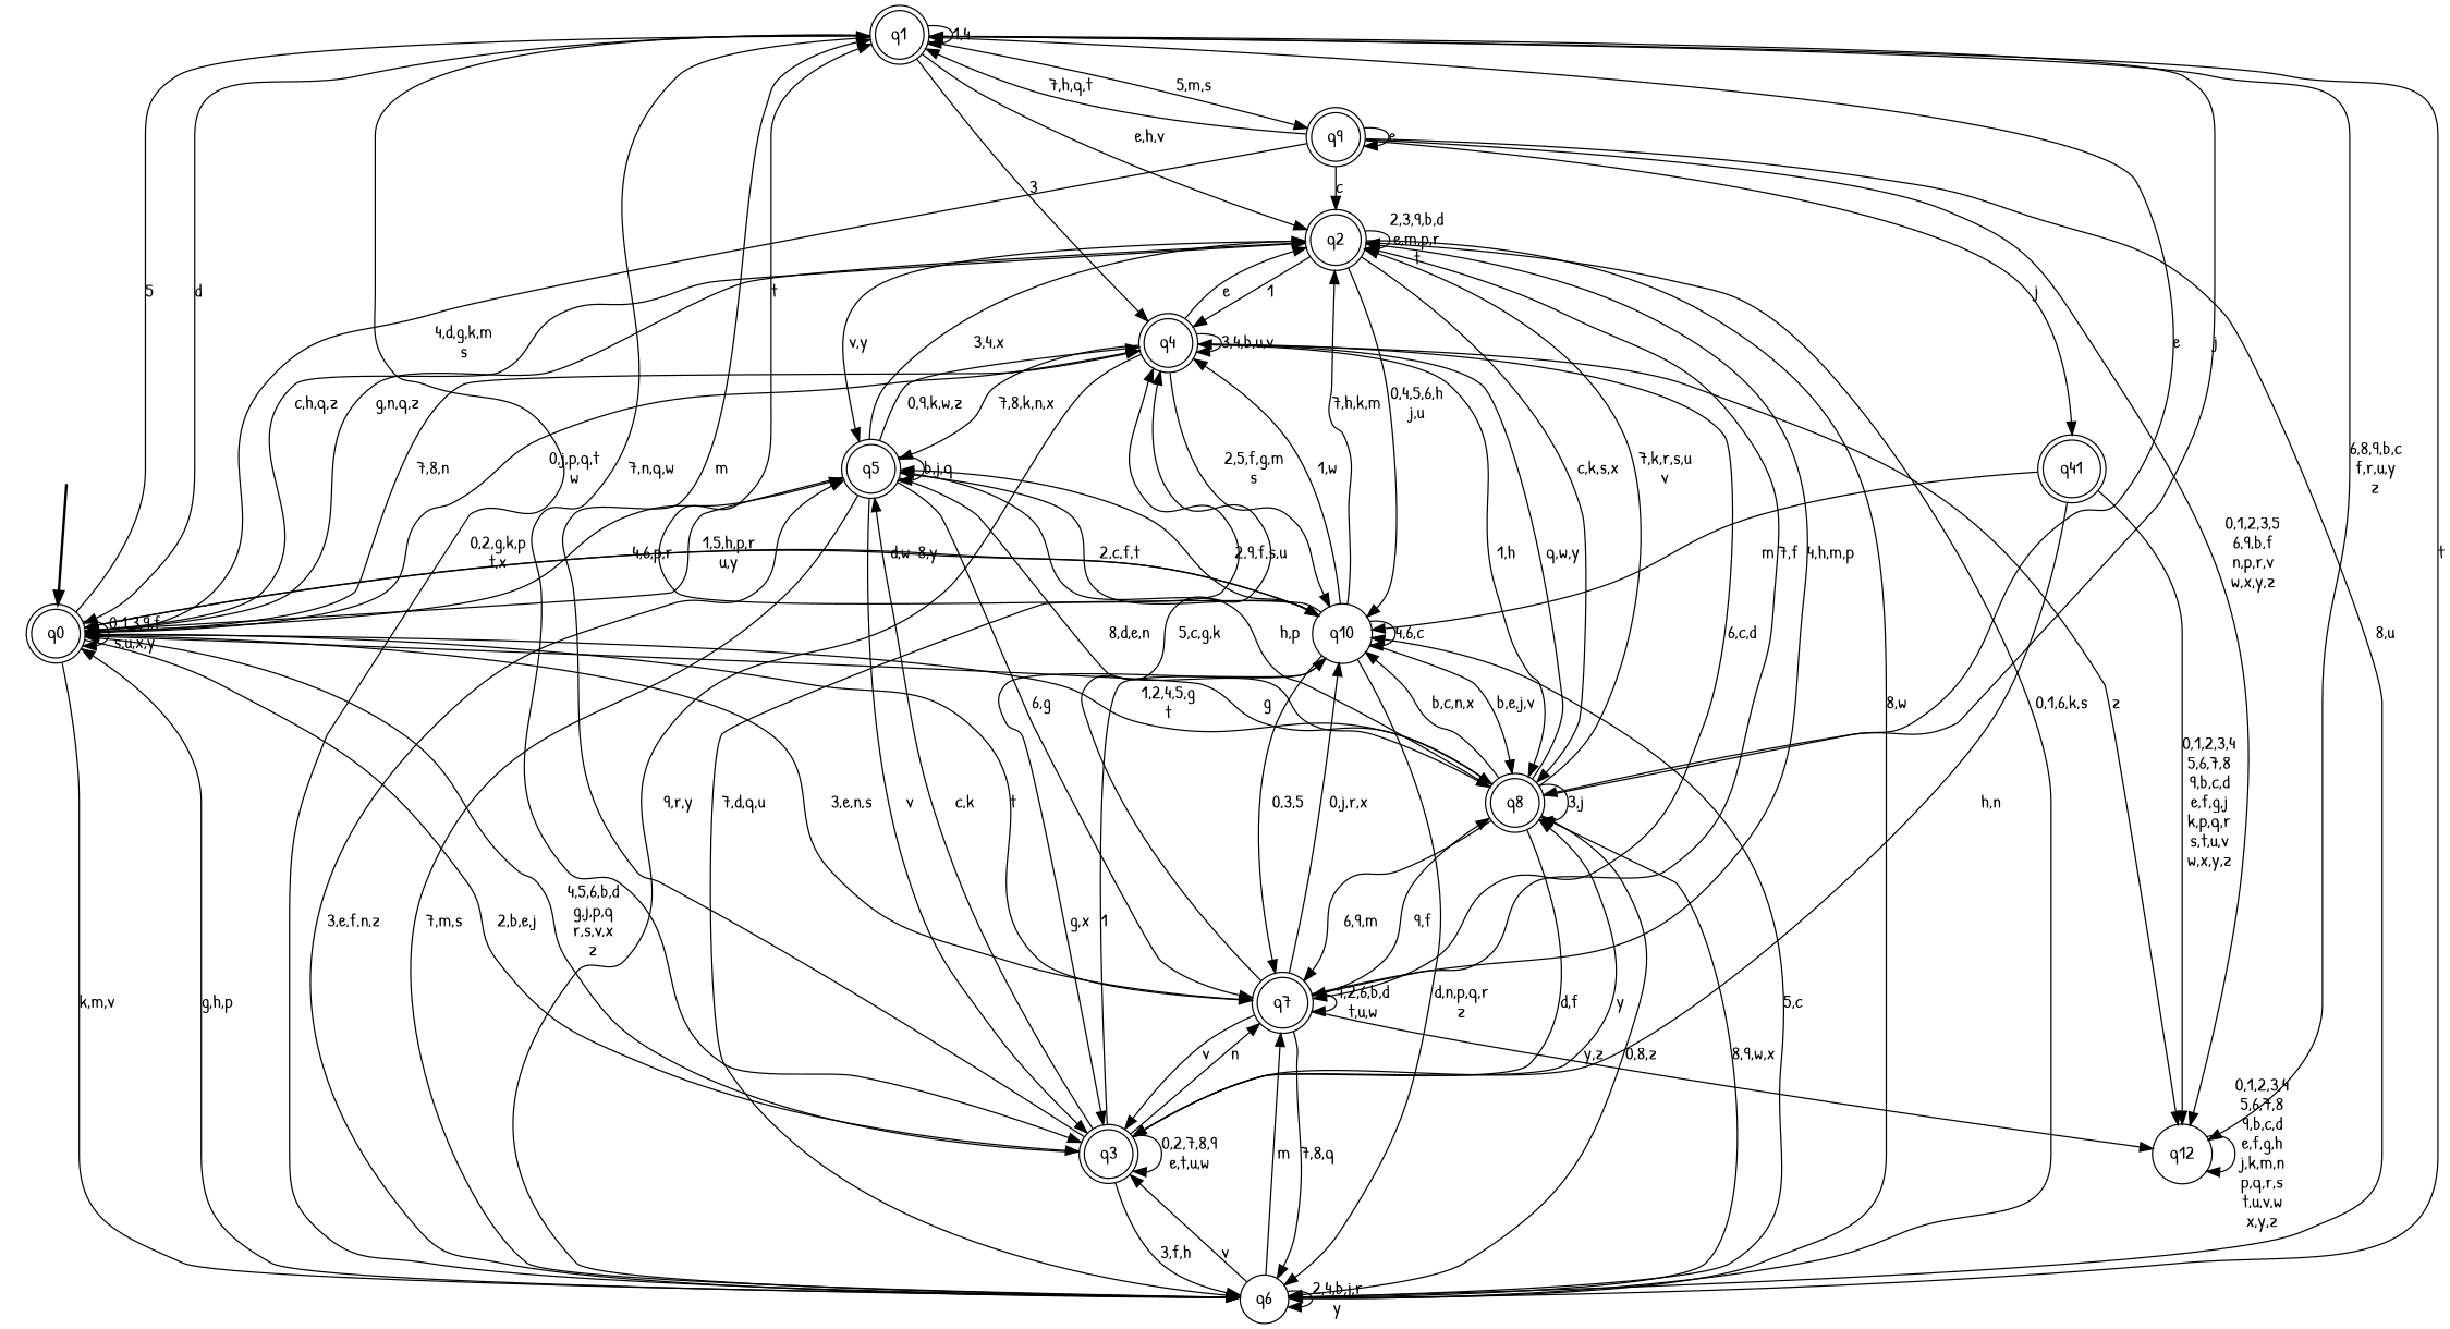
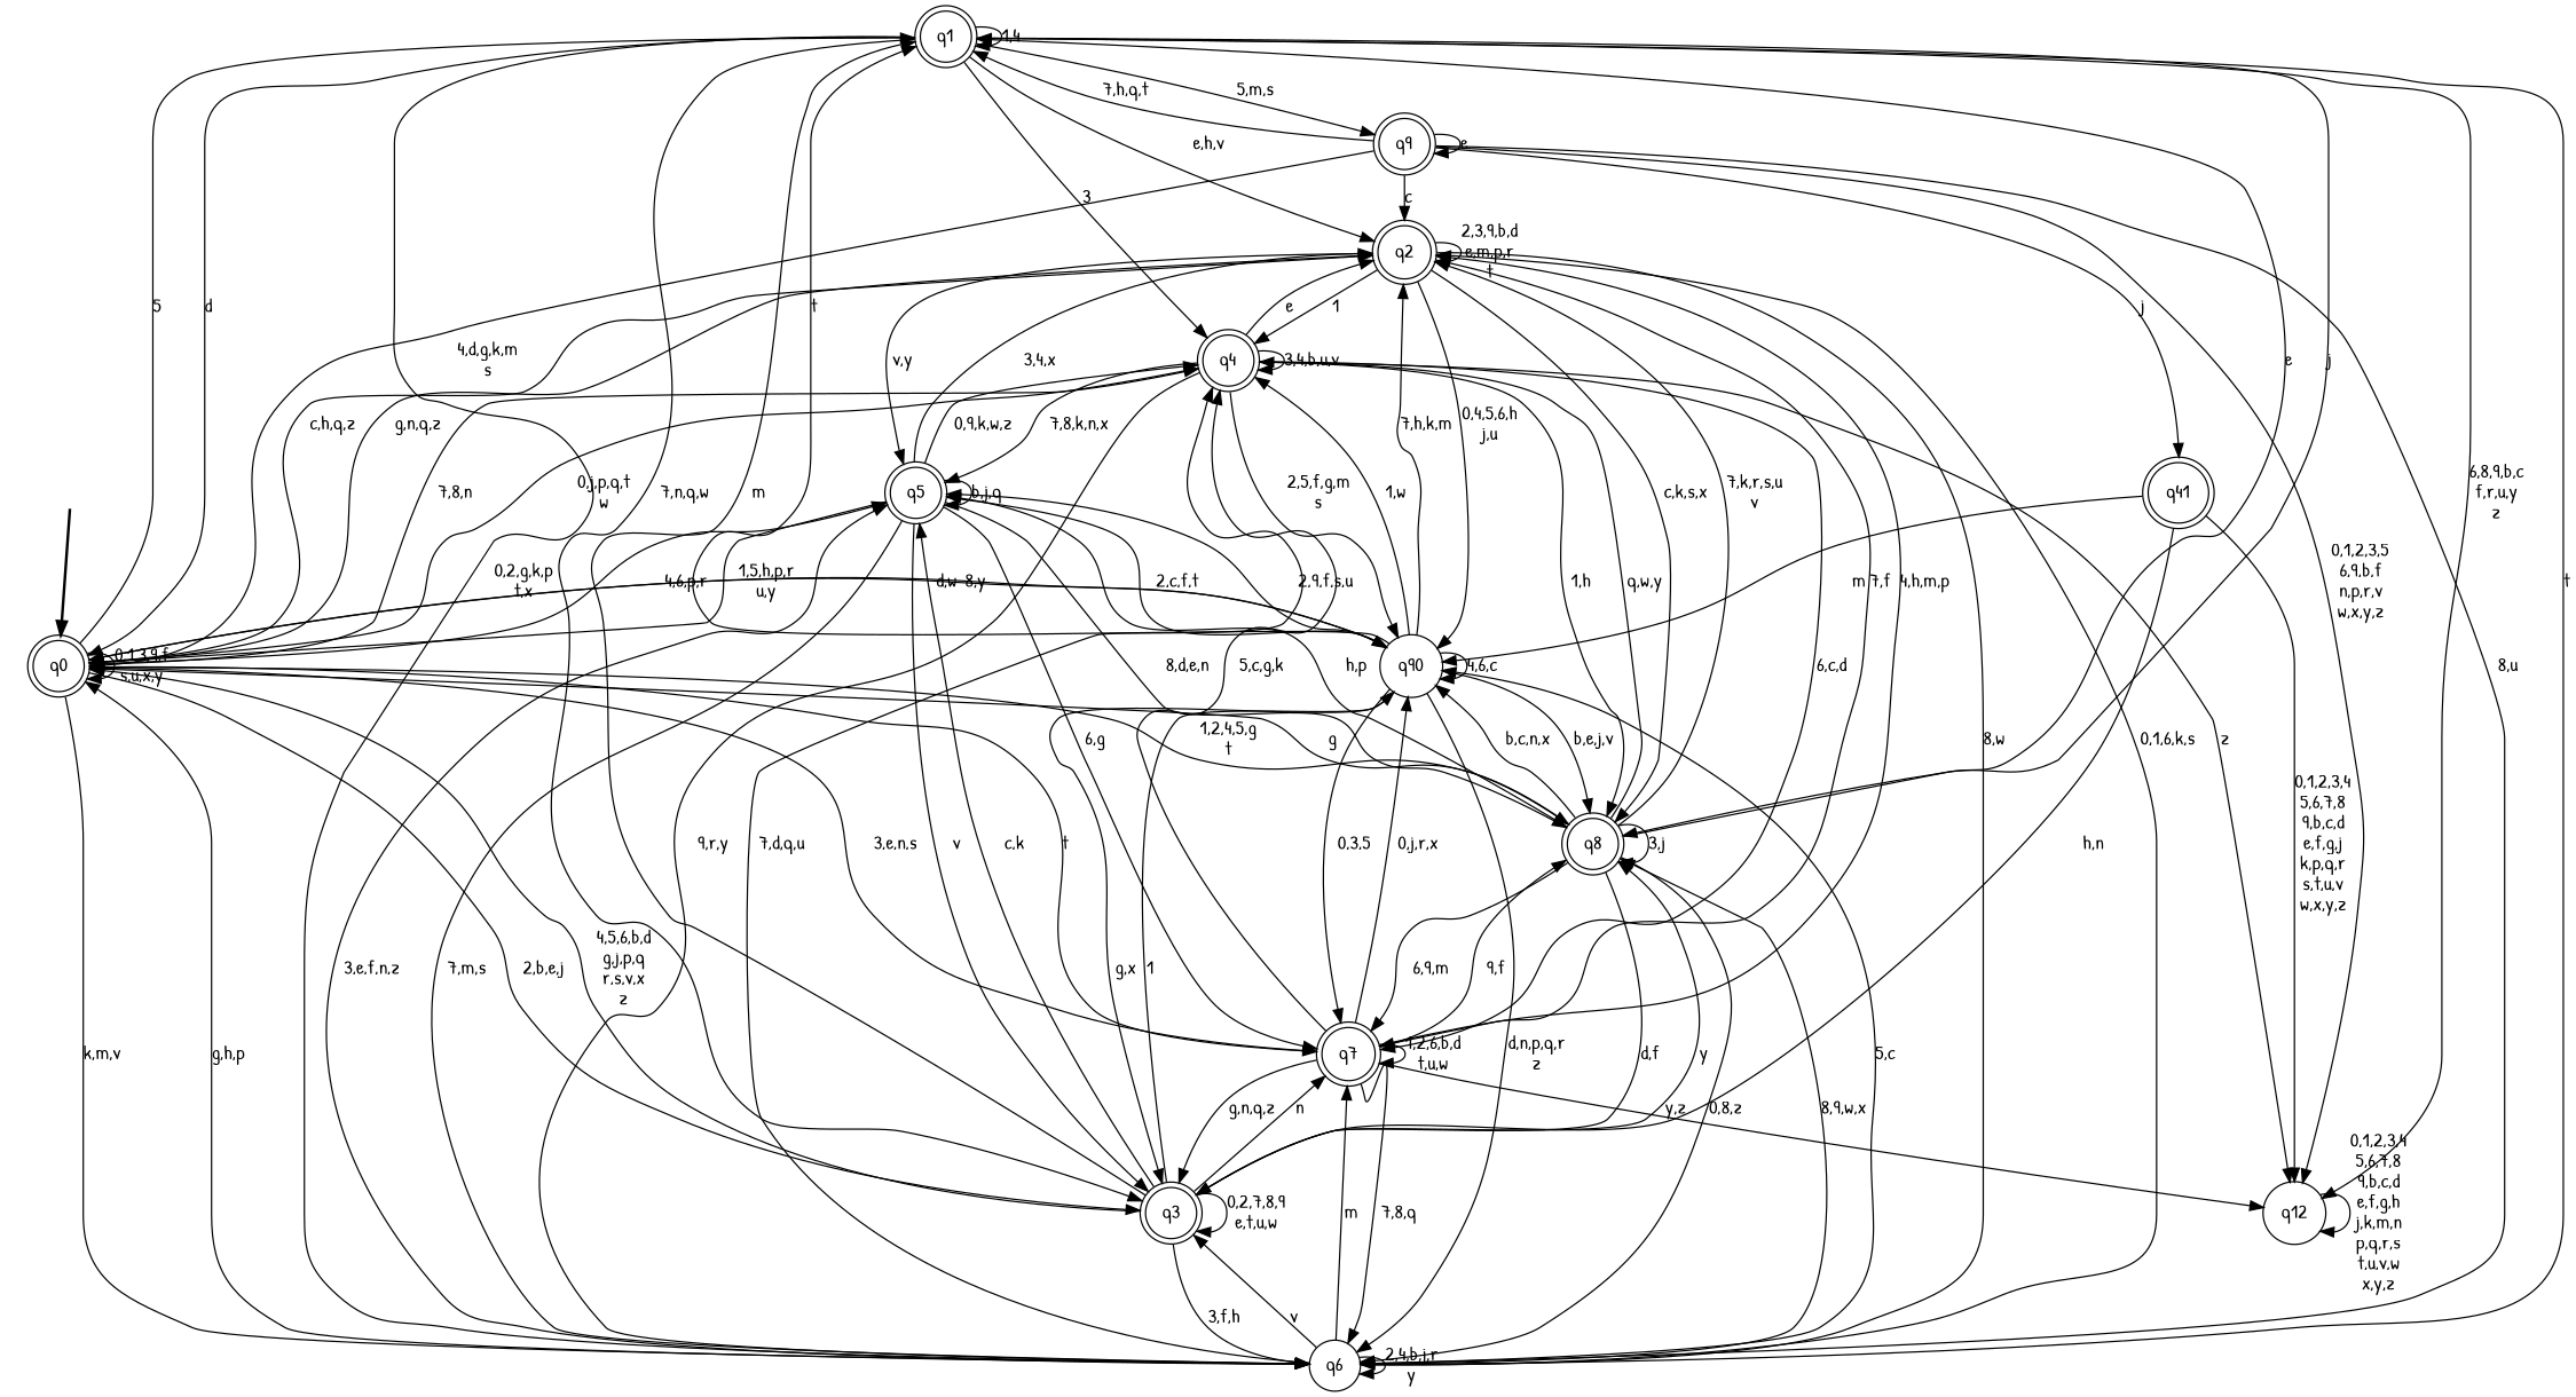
  digraph {
    fontname="Patrick Hand"
    rankdir=TB
    node [fontname="Patrick Hand" shape=doublecircle style="rounded,filled" color=black fillcolor=white]
    edge [fontname="Patrick Hand"]
    __start0 [height=0 shape=none style=invis width=0 color="" fillcolor=""]
    n2 [label=q0]
    n3 [label=q1]
    n4 [label=q2]
    n5 [label=q3]
    n6 [label=q4]
    n7 [label=q5]
    n8 [label=q6 shape=circle style=filled]
    n9 [label=q7]
    n10 [label=q8]
-   n11 [label=q10 shape=circle style=filled]
+   n11 [label=q90 shape=circle style=filled]
    n12 [label=q9]
    n13 [label=q12 shape=circle style=filled]
    n14 [label=q41]
    subgraph cluster_1 {
      nodesep=0.15
      ranksep=0.15
      style=invis
      __start0
      n2
    }
    __start0 -> n2 [penwidth=2]
    n2 -> n2 [label="0,1,3,9,f\ns,u,x,y"]
    n2 -> n3 [label=5]
    n2 -> n4 [label="c,h,q,z"]
    n2 -> n5 [label="2,b,e,j"]
    n2 -> n6 [label="7,8,n"]
    n2 -> n7 [label="4,6,p,r"]
    n2 -> n8 [label="k,m,v"]
    n2 -> n9 [label=t]
    n2 -> n10 [label=g]
    n2 -> n11 [label="d,w"]
    n3 -> n2 [label=d]
    n3 -> n3 [label="1,4"]
    n3 -> n4 [label="e,h,v"]
    n3 -> n5 [label="7,n,q,w"]
    n3 -> n6 [label=3]
    n3 -> n8 [label="0,2,g,k,p\nt,x"]
    n3 -> n10 [label=j]
    n3 -> n12 [label="5,m,s"]
    n3 -> n13 [label="6,8,9,b,c\nf,r,u,y\nz"]
    n4 -> n2 [label="g,n,q,z"]
    n4 -> n4 [label="2,3,9,b,d\ne,m,p,r\nt"]
    n4 -> n6 [label=1]
    n4 -> n7 [label="v,y"]
    n4 -> n8 [label="8,w"]
    n4 -> n9 [label="7,f"]
    n4 -> n10 [label="c,k,s,x"]
    n4 -> n11 [label="0,4,5,6,h\nj,u"]
    n5 -> n2 [label="4,5,6,b,d\ng,j,p,q\nr,s,v,x\nz"]
    n5 -> n3 [label=m]
    n5 -> n5 [label="0,2,7,8,9\ne,t,u,w"]
    n5 -> n7 [label="c,k"]
    n5 -> n8 [label="3,f,h"]
    n5 -> n9 [label=n]
    n5 -> n10 [label=y]
    n5 -> n11 [label=1]
    n6 -> n2 [label="0,j,p,q,t\nw"]
    n6 -> n4 [label=e]
    n6 -> n6 [label="3,4,b,u,v"]
    n6 -> n7 [label="7,8,k,n,x"]
    n6 -> n8 [label="9,r,y"]
    n6 -> n9 [label="6,c,d"]
    n6 -> n10 [label="1,h"]
    n6 -> n11 [label="2,5,f,g,m\ns"]
    n6 -> n13 [label=z]
    n7 -> n2 [label="1,5,h,p,r\nu,y"]
    n7 -> n4 [label="3,4,x"]
    n7 -> n5 [label=v]
    n7 -> n6 [label="0,9,k,w,z"]
    n7 -> n7 [label="b,j,q"]
    n7 -> n8 [label="7,m,s"]
    n7 -> n9 [label="6,g"]
    n7 -> n10 [label="8,d,e,n"]
    n7 -> n11 [label="2,c,f,t"]
    n8 -> n2 [label="g,h,p"]
    n8 -> n3 [label=t]
    n8 -> n4 [label="0,1,6,k,s"]
    n8 -> n5 [label=v]
    n8 -> n6 [label="7,d,q,u"]
    n8 -> n7 [label="3,e,f,n,z"]
    n8 -> n8 [label="2,4,b,j,r\ny"]
    n8 -> n9 [label=m]
    n8 -> n10 [label="8,9,w,x"]
    n8 -> n11 [label="5,c"]
    n9 -> n2 [label="3,e,n,s"]
    n9 -> n4 [label="4,h,m,p"]
-   n9 -> n5 [label=v]
+   n9 -> n5 [label="g,n,q,z"]
    n9 -> n6 [label="5,c,g,k"]
    n9 -> n8 [label="7,8,q"]
    n9 -> n9 [label="1,2,6,b,d\nt,u,w"]
    n9 -> n10 [label="9,f"]
    n9 -> n11 [label="0,j,r,x"]
    n9 -> n13 [label="y,z"]
    n10 -> n2 [label="1,2,4,5,g\nt"]
    n10 -> n3 [label=e]
    n10 -> n4 [label="7,k,r,s,u\nv"]
    n10 -> n5 [label="d,f"]
    n10 -> n6 [label="q,w,y"]
    n10 -> n7 [label="h,p"]
    n10 -> n8 [label="0,8,z"]
    n10 -> n9 [label="6,9,m"]
    n10 -> n10 [label="3,j"]
    n10 -> n11 [label="b,c,n,x"]
    n11 -> n2 [label="8,y"]
    n11 -> n3 [label=t]
    n11 -> n4 [label="7,h,k,m"]
    n11 -> n5 [label="g,x"]
    n11 -> n6 [label="1,w"]
    n11 -> n7 [label="2,9,f,s,u"]
    n11 -> n8 [label="d,n,p,q,r\nz"]
    n11 -> n9 [label="0,3,5"]
    n11 -> n10 [label="b,e,j,v"]
    n11 -> n11 [label="4,6,c"]
    n12 -> n2 [label="4,d,g,k,m\ns"]
    n12 -> n3 [label="7,h,q,t"]
    n12 -> n4 [label=c]
    n12 -> n8 [label="8,u"]
    n12 -> n12 [label=e]
    n12 -> n13 [label="0,1,2,3,5\n6,9,b,f\nn,p,r,v\nw,x,y,z"]
    n12 -> n14 [label=j]
    n13 -> n13 [label="0,1,2,3,4\n5,6,7,8\n9,b,c,d\ne,f,g,h\nj,k,m,n\np,q,r,s\nt,u,v,w\nx,y,z"]
    n14 -> n5 [label="h,n"]
    n14 -> n11 [label=m]
    n14 -> n13 [label="0,1,2,3,4\n5,6,7,8\n9,b,c,d\ne,f,g,j\nk,p,q,r\ns,t,u,v\nw,x,y,z"]
  }
